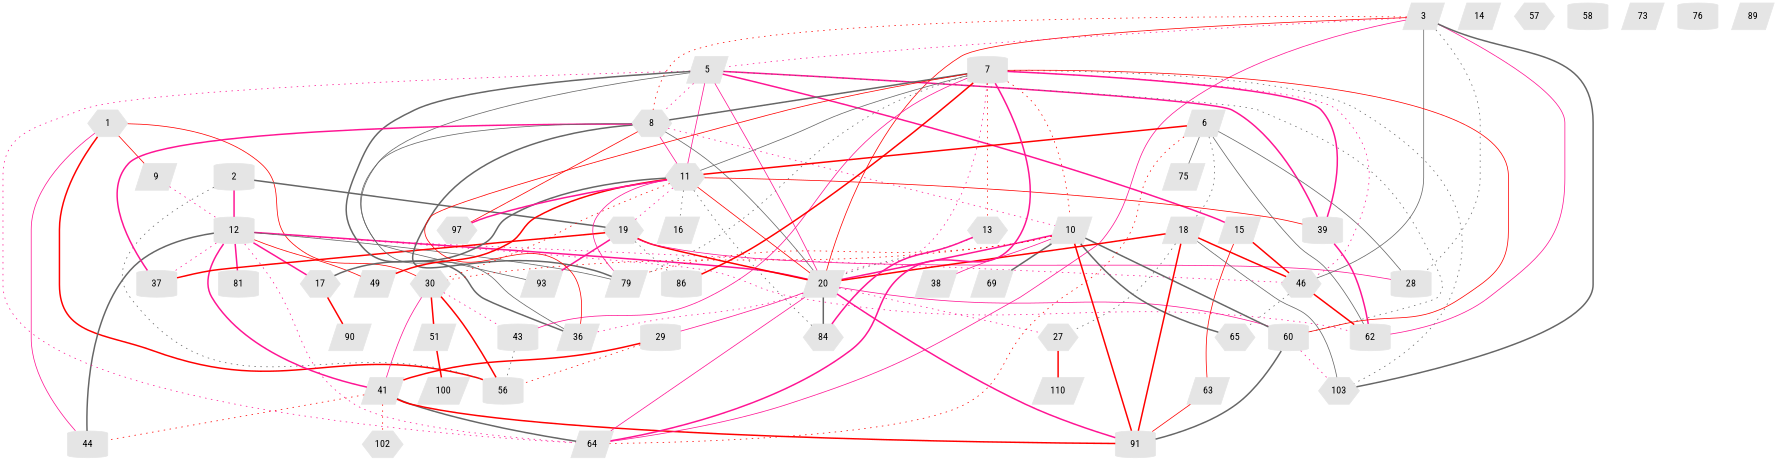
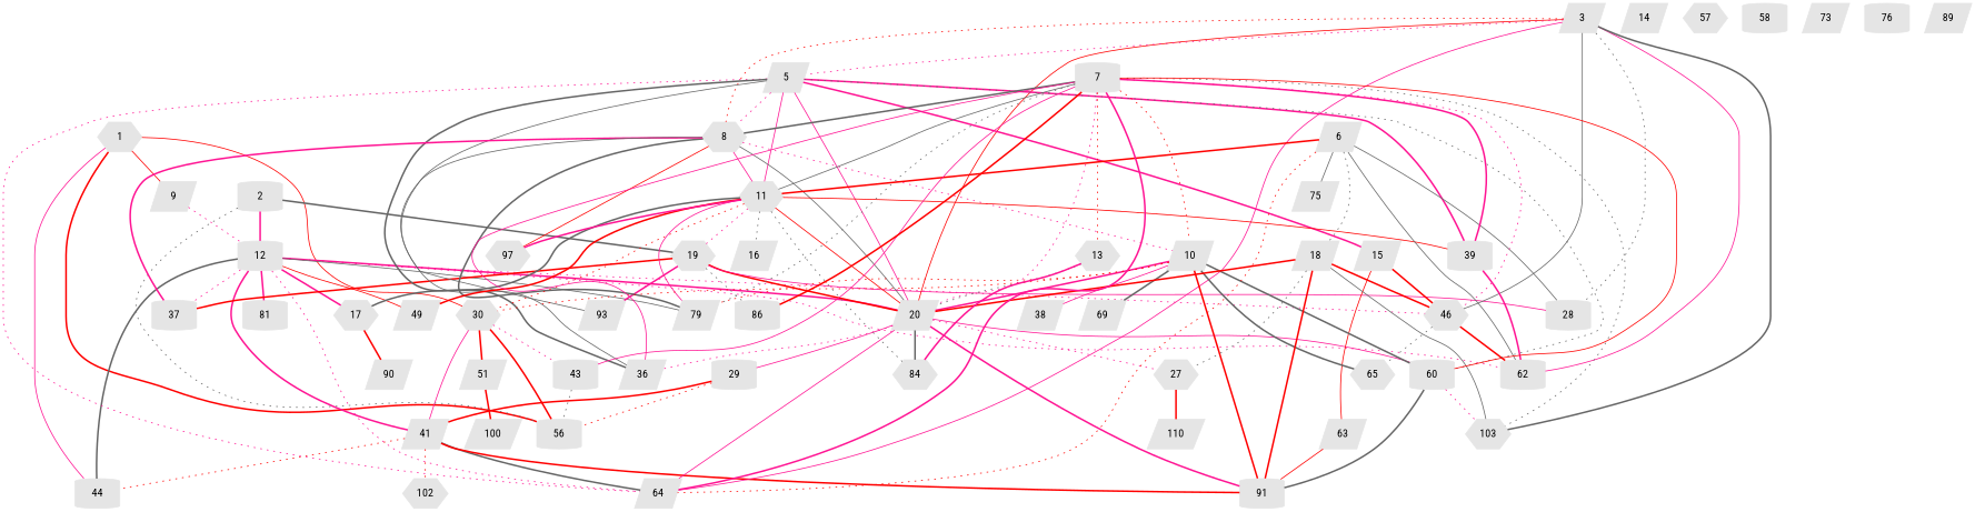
  graph {
    fontname="Roboto Condensed"
    node [color=gray90 fontname="Roboto Condensed" shape=parallelogram style=filled]
    edge [color=deeppink fontname="Roboto Condensed" style=bold]
    1 [shape=hexagon super="+108"]
    9
    30 [shape=hexagon super="+82"]
    44 [shape=cylinder super="+106"]
    56 [shape=cylinder super="+67"]
    12 [shape=cylinder super="+40+22+34"]
    43 [shape=cylinder]
    41
    51 [super="+53"]
    20 [super="+72+31"]
    46 [shape=hexagon super="+78+52+54"]
    62 [shape=cylinder super="+77"]
    64 [super="+98"]
    79
    37 [shape=cylinder]
    17 [shape=hexagon super="+95"]
    49
    81 [shape=cylinder]
    2 [shape=cylinder]
    19 [shape=hexagon super="+70+104"]
    28 [shape=cylinder]
    93
    86 [shape=cylinder]
    3 [super="+4+112"]
    5 [super="+35+32"]
    8 [shape=hexagon super="+23+94+47"]
    103 [shape=hexagon]
    11 [shape=hexagon super="+33+116"]
    15
    36 [super="+50"]
    39 [shape=cylinder]
    60 [shape=cylinder super="+74"]
    10 [super="+42+66+24"]
    97 [shape=hexagon]
    91 [shape=cylinder super="+105"]
    84 [shape=hexagon]
    27 [shape=hexagon]
    29 [shape=cylinder]
    65 [shape=hexagon]
    16 [super="+59"]
    63
    6 [super="+48+26+88"]
    18 [super="+21"]
    75
    7 [shape=cylinder super="+83+55"]
    13 [shape=hexagon]
    38
    69
    90
    102 [shape=hexagon]
    14
    110
    100
    57 [shape=hexagon]
    58 [shape=cylinder]
    73
    76 [shape=cylinder]
    89
    1 -- 9 [color=red style=solid]
    1 -- 30 [color=red style=solid]
    1 -- 44 [style=solid]
    1 -- 56 [color=red]
    9 -- 12 [style=dotted]
    30 -- 56 [color=red]
    30 -- 43 [style=dotted]
    30 -- 41 [style=solid]
    30 -- 51 [color=red]
    12 -- 44 [color=gray40]
    12 -- 41
    12 -- 20
    12 -- 46 [style=dotted]
    12 -- 62 [style=dotted]
    12 -- 64 [style=dotted weight=2]
    12 -- 79 [color=gray40 style=solid]
    12 -- 37 [style=dotted]
    12 -- 17
    12 -- 49 [color=red style=solid]
    12 -- 81
    43 -- 56 [color=gray40 style=dotted]
    41 -- 44 [color=red style=dotted]
    41 -- 64 [color=gray40]
    41 -- 91 [color=red]
    41 -- 102 [color=red style=dotted]
    51 -- 100 [color=red]
    20 -- 64 [style=solid]
    20 -- 36 [style=dotted]
    20 -- 60 [style=solid]
    20 -- 91
    20 -- 84 [color=gray40]
    20 -- 27 [style=dotted]
    20 -- 29 [style=solid weight=2]
    46 -- 62 [color=red]
    46 -- 65 [color=gray40 style=dotted]
    17 -- 90 [color=red]
    2 -- 56 [color=gray40 style=dotted]
    2 -- 12
    2 -- 19 [color=gray40 weight=2]
    19 -- 20 [color=red weight=2]
    19 -- 37 [color=red]
    19 -- 28 [style=solid]
    19 -- 93
    19 -- 86 [color=gray40 style=dotted]
    3 -- 20 [color=red style=solid]
    3 -- 46 [color=gray40 style=solid weight=2]
    3 -- 62 [style=solid]
    3 -- 64 [style=solid]
    3 -- 28 [color=gray40 style=dotted]
    3 -- 5 [style=dotted]
    3 -- 8 [color=red style=dotted]
    3 -- 103 [color=gray40]
    5 -- 20 [style=solid]
    5 -- 64 [style=dotted]
    5 -- 93 [color=gray40 style=solid]
    5 -- 8 [style=dotted]
    5 -- 11 [style=solid]
    5 -- 15
    5 -- 36 [color=gray40]
    5 -- 39
    5 -- 60 [color=gray40 style=dotted]
    8 -- 20 [color=gray40 style=solid]
    8 -- 79 [color=gray40]
    8 -- 37
    8 -- 11 [style=solid]
    8 -- 36 [color=gray40 style=solid]
    8 -- 10 [style=dotted]
    8 -- 97 [color=red style=solid]
    11 -- 30 [color=red style=dotted]
    11 -- 20 [color=red style=solid weight=2]
    11 -- 79 [style=solid]
    11 -- 17 [color=gray40]
    11 -- 49 [color=red]
    11 -- 19 [style=dotted weight=2]
    11 -- 39 [color=red style=solid]
    11 -- 97
    11 -- 84 [color=gray40 style=dotted]
    11 -- 16 [color=gray40 style=dotted]
    15 -- 46 [color=red]
    15 -- 63 [color=red style=solid]
    39 -- 62
    60 -- 103 [style=dotted]
    60 -- 91 [color=gray40]
    10 -- 30 [color=red style=dotted]
    10 -- 20
    10 -- 79 [color=red style=dotted]
    10 -- 60 [color=gray40]
    10 -- 91 [color=red]
    10 -- 65 [color=gray40]
    10 -- 38 [style=solid]
    10 -- 69 [color=gray40]
    27 -- 110 [color=red]
    29 -- 56 [color=red style=dotted]
    29 -- 41 [color=red]
    63 -- 91 [color=red style=solid]
    6 -- 62 [color=gray40 style=solid weight=2]
    6 -- 64 [color=red style=dotted]
    6 -- 28 [color=gray40 style=solid]
    6 -- 11 [color=red weight=2]
    6 -- 18 [color=gray40 style=dotted]
    6 -- 75 [color=gray40 style=solid]
    18 -- 20 [color=red]
    18 -- 46 [color=red]
    18 -- 103 [color=gray40 style=solid]
    18 -- 91 [color=red]
    18 -- 27 [color=gray40 style=dotted]
    7 -- 43 [style=solid]
    7 -- 20 [style=dotted]
    7 -- 46 [style=dotted]
    7 -- 64
    7 -- 79 [color=gray40 style=dotted]
    7 -- 86 [color=red]
    7 -- 8 [color=gray40]
    7 -- 103 [color=gray40 style=dotted]
    7 -- 11 [color=gray40 style=solid weight=2]
-   7 -- 36 [color=red style=solid]
+   7 -- 36 [style=solid]
    7 -- 39
    7 -- 60 [color=red style=solid]
    7 -- 10 [color=red style=dotted weight=3]
    7 -- 13 [color=red style=dotted]
    13 -- 20 [color=gray40 style=dotted]
    13 -- 84
  }
